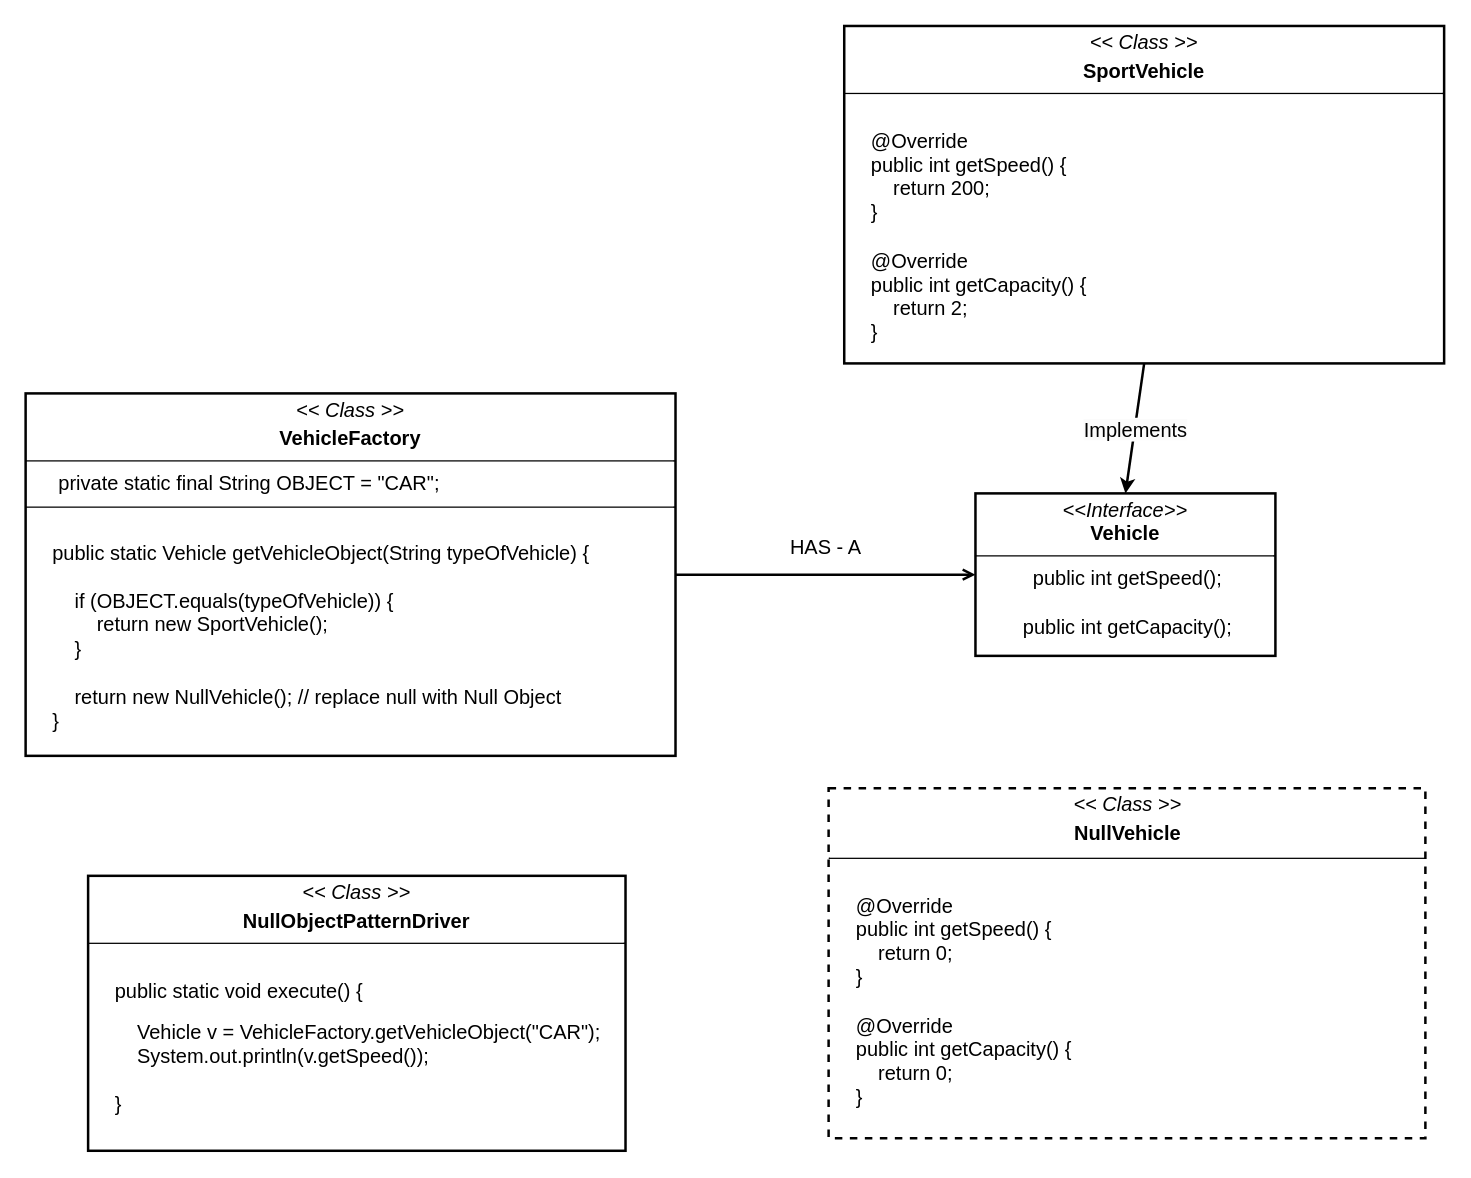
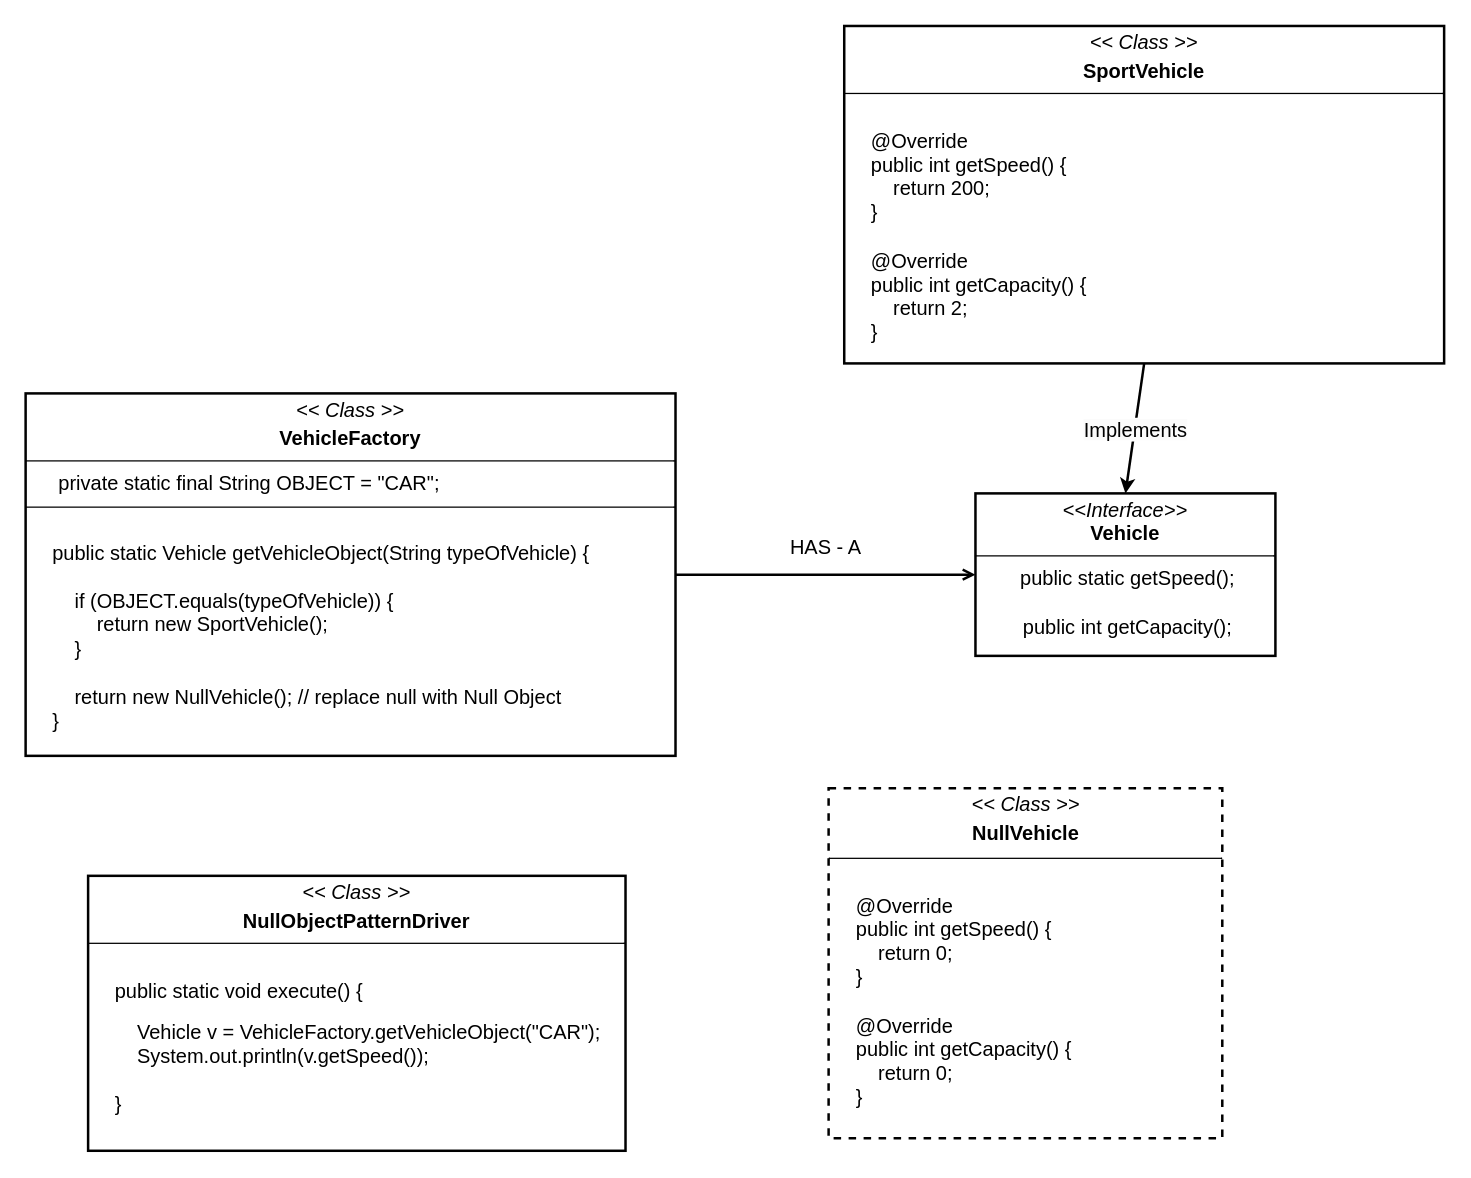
  <mxCell id="0" />
  <mxCell id="1" parent="0" />
  <mxCell id="2" style="edgeStyle=orthogonalEdgeStyle;rounded=0;orthogonalLoop=1;jettySize=auto;html=1;exitX=0.5;exitY=1;exitDx=0;exitDy=0;" edge="1" parent="1"><mxGeometry relative="1" as="geometry"><mxPoint x="415" y="540" as="sourcePoint" /><mxPoint x="415" y="540" as="targetPoint" /></mxGeometry></mxCell>
- <mxCell id="3" value="&lt;p style=&quot;margin: 4px 0px 0px; text-align: center;&quot;&gt;&lt;font style=&quot;&quot;&gt;&lt;i style=&quot;font-size: 16px;&quot;&gt;&amp;lt;&amp;lt;Interface&amp;gt;&amp;gt;&lt;/i&gt;&lt;br&gt;&lt;span style=&quot;font-size: 16px;&quot;&gt;&lt;b&gt;Vehicle&lt;/b&gt;&lt;/span&gt;&lt;/font&gt;&lt;/p&gt;&lt;hr size=&quot;1&quot; style=&quot;border-style: solid; font-size: 16px;&quot;&gt;&lt;p style=&quot;margin: 0px 0px 0px 4px; text-align: center; font-size: 16px;&quot;&gt;&lt;span style=&quot;background-color: transparent; color: light-dark(rgb(0, 0, 0), rgb(255, 255, 255));&quot;&gt;public int getSpeed();&lt;/span&gt;&lt;/p&gt;&lt;p style=&quot;margin: 0px 0px 0px 4px; text-align: center;&quot;&gt;&lt;span style=&quot;font-size: 16px;&quot;&gt;&lt;br&gt;&lt;/span&gt;&lt;/p&gt;&lt;p style=&quot;margin: 0px 0px 0px 4px; text-align: center;&quot;&gt;&lt;span style=&quot;font-size: 16px;&quot;&gt;public int getCapacity();&lt;/span&gt;&lt;/p&gt;" style="verticalAlign=top;align=left;overflow=fill;html=1;whiteSpace=wrap;strokeWidth=2;fillColor=none;" vertex="1" parent="1"><mxGeometry x="780" y="394" width="240" height="130" as="geometry" /></mxCell>
- <mxCell id="4" value="&lt;p style=&quot;margin: 4px 0px 0px; text-align: center; font-size: 16px;&quot;&gt;&lt;span style=&quot;background-color: initial;&quot;&gt;&lt;font style=&quot;font-size: 16px;&quot;&gt;&lt;i&gt;&amp;lt;&amp;lt; Class &amp;gt;&amp;gt;&lt;/i&gt;&lt;/font&gt;&lt;/span&gt;&lt;/p&gt;&lt;p style=&quot;margin: 4px 0px 0px; text-align: center;&quot;&gt;&lt;span style=&quot;font-size: 16px;&quot;&gt;&lt;b&gt;NullVehicle&lt;/b&gt;&lt;/span&gt;&lt;/p&gt;&lt;div style=&quot;height: 2px; font-size: 16px;&quot;&gt;&lt;br&gt;&lt;/div&gt;&lt;hr size=&quot;1&quot; style=&quot;border-style: solid; font-size: 16px;&quot;&gt;&lt;p style=&quot;margin: 0px 0px 0px 4px; font-size: 16px;&quot;&gt;&lt;font style=&quot;font-size: 16px;&quot;&gt;&lt;br&gt;&lt;/font&gt;&lt;/p&gt;&lt;p style=&quot;margin: 0px 0px 0px 4px;&quot;&gt;&lt;font style=&quot;font-size: 16px;&quot;&gt;&amp;nbsp; &amp;nbsp;&amp;nbsp;&lt;/font&gt;&lt;span style=&quot;background-color: transparent; font-size: 16px;&quot;&gt;@Override&lt;/span&gt;&lt;/p&gt;&lt;p style=&quot;margin: 0px 0px 0px 4px;&quot;&gt;&lt;span style=&quot;font-size: 16px;&quot;&gt;&amp;nbsp; &amp;nbsp; public int getSpeed() {&lt;/span&gt;&lt;/p&gt;&lt;p style=&quot;margin: 0px 0px 0px 4px;&quot;&gt;&lt;span style=&quot;font-size: 16px;&quot;&gt;&amp;nbsp; &amp;nbsp; &amp;nbsp; &amp;nbsp; return 0;&lt;/span&gt;&lt;/p&gt;&lt;p style=&quot;margin: 0px 0px 0px 4px;&quot;&gt;&lt;span style=&quot;font-size: 16px;&quot;&gt;&amp;nbsp; &amp;nbsp; }&lt;/span&gt;&lt;/p&gt;&lt;p style=&quot;margin: 0px 0px 0px 4px;&quot;&gt;&lt;span style=&quot;font-size: 16px;&quot;&gt;&lt;br&gt;&lt;/span&gt;&lt;/p&gt;&lt;p style=&quot;margin: 0px 0px 0px 4px;&quot;&gt;&lt;span style=&quot;font-size: 16px;&quot;&gt;&amp;nbsp; &amp;nbsp; @Override&lt;/span&gt;&lt;/p&gt;&lt;p style=&quot;margin: 0px 0px 0px 4px;&quot;&gt;&lt;span style=&quot;font-size: 16px;&quot;&gt;&amp;nbsp; &amp;nbsp; public int getCapacity() {&lt;/span&gt;&lt;/p&gt;&lt;p style=&quot;margin: 0px 0px 0px 4px;&quot;&gt;&lt;span style=&quot;font-size: 16px;&quot;&gt;&amp;nbsp; &amp;nbsp; &amp;nbsp; &amp;nbsp; return 0;&lt;/span&gt;&lt;/p&gt;&lt;p style=&quot;margin: 0px 0px 0px 4px;&quot;&gt;&lt;span style=&quot;font-size: 16px;&quot;&gt;&amp;nbsp; &amp;nbsp; }&lt;/span&gt;&lt;/p&gt;" style="verticalAlign=top;align=left;overflow=fill;html=1;whiteSpace=wrap;strokeWidth=2;fillColor=none;dashed=1;" vertex="1" parent="1"><mxGeometry x="662.5" y="630" width="477.5" height="280" as="geometry" /></mxCell>
+ <mxCell id="3" value="&lt;p style=&quot;margin: 4px 0px 0px; text-align: center;&quot;&gt;&lt;font style=&quot;&quot;&gt;&lt;i style=&quot;font-size: 16px;&quot;&gt;&amp;lt;&amp;lt;Interface&amp;gt;&amp;gt;&lt;/i&gt;&lt;br&gt;&lt;span style=&quot;font-size: 16px;&quot;&gt;&lt;b&gt;Vehicle&lt;/b&gt;&lt;/span&gt;&lt;/font&gt;&lt;/p&gt;&lt;hr size=&quot;1&quot; style=&quot;border-style: solid; font-size: 16px;&quot;&gt;&lt;p style=&quot;margin: 0px 0px 0px 4px; text-align: center; font-size: 16px;&quot;&gt;&lt;span style=&quot;background-color: transparent; color: light-dark(rgb(0, 0, 0), rgb(255, 255, 255));&quot;&gt;public static getSpeed();&lt;/span&gt;&lt;/p&gt;&lt;p style=&quot;margin: 0px 0px 0px 4px; text-align: center;&quot;&gt;&lt;span style=&quot;font-size: 16px;&quot;&gt;&lt;br&gt;&lt;/span&gt;&lt;/p&gt;&lt;p style=&quot;margin: 0px 0px 0px 4px; text-align: center;&quot;&gt;&lt;span style=&quot;font-size: 16px;&quot;&gt;public int getCapacity();&lt;/span&gt;&lt;/p&gt;" style="verticalAlign=top;align=left;overflow=fill;html=1;whiteSpace=wrap;strokeWidth=2;fillColor=none;" vertex="1" parent="1"><mxGeometry x="780" y="394" width="240" height="130" as="geometry" /></mxCell>
+ <mxCell id="4" value="&lt;p style=&quot;margin: 4px 0px 0px; text-align: center; font-size: 16px;&quot;&gt;&lt;span style=&quot;background-color: initial;&quot;&gt;&lt;font style=&quot;font-size: 16px;&quot;&gt;&lt;i&gt;&amp;lt;&amp;lt; Class &amp;gt;&amp;gt;&lt;/i&gt;&lt;/font&gt;&lt;/span&gt;&lt;/p&gt;&lt;p style=&quot;margin: 4px 0px 0px; text-align: center;&quot;&gt;&lt;span style=&quot;font-size: 16px;&quot;&gt;&lt;b&gt;NullVehicle&lt;/b&gt;&lt;/span&gt;&lt;/p&gt;&lt;div style=&quot;height: 2px; font-size: 16px;&quot;&gt;&lt;br&gt;&lt;/div&gt;&lt;hr size=&quot;1&quot; style=&quot;border-style: solid; font-size: 16px;&quot;&gt;&lt;p style=&quot;margin: 0px 0px 0px 4px; font-size: 16px;&quot;&gt;&lt;font style=&quot;font-size: 16px;&quot;&gt;&lt;br&gt;&lt;/font&gt;&lt;/p&gt;&lt;p style=&quot;margin: 0px 0px 0px 4px;&quot;&gt;&lt;font style=&quot;font-size: 16px;&quot;&gt;&amp;nbsp; &amp;nbsp;&amp;nbsp;&lt;/font&gt;&lt;span style=&quot;background-color: transparent; font-size: 16px;&quot;&gt;@Override&lt;/span&gt;&lt;/p&gt;&lt;p style=&quot;margin: 0px 0px 0px 4px;&quot;&gt;&lt;span style=&quot;font-size: 16px;&quot;&gt;&amp;nbsp; &amp;nbsp; public int getSpeed() {&lt;/span&gt;&lt;/p&gt;&lt;p style=&quot;margin: 0px 0px 0px 4px;&quot;&gt;&lt;span style=&quot;font-size: 16px;&quot;&gt;&amp;nbsp; &amp;nbsp; &amp;nbsp; &amp;nbsp; return 0;&lt;/span&gt;&lt;/p&gt;&lt;p style=&quot;margin: 0px 0px 0px 4px;&quot;&gt;&lt;span style=&quot;font-size: 16px;&quot;&gt;&amp;nbsp; &amp;nbsp; }&lt;/span&gt;&lt;/p&gt;&lt;p style=&quot;margin: 0px 0px 0px 4px;&quot;&gt;&lt;span style=&quot;font-size: 16px;&quot;&gt;&lt;br&gt;&lt;/span&gt;&lt;/p&gt;&lt;p style=&quot;margin: 0px 0px 0px 4px;&quot;&gt;&lt;span style=&quot;font-size: 16px;&quot;&gt;&amp;nbsp; &amp;nbsp; @Override&lt;/span&gt;&lt;/p&gt;&lt;p style=&quot;margin: 0px 0px 0px 4px;&quot;&gt;&lt;span style=&quot;font-size: 16px;&quot;&gt;&amp;nbsp; &amp;nbsp; public int getCapacity() {&lt;/span&gt;&lt;/p&gt;&lt;p style=&quot;margin: 0px 0px 0px 4px;&quot;&gt;&lt;span style=&quot;font-size: 16px;&quot;&gt;&amp;nbsp; &amp;nbsp; &amp;nbsp; &amp;nbsp; return 0;&lt;/span&gt;&lt;/p&gt;&lt;p style=&quot;margin: 0px 0px 0px 4px;&quot;&gt;&lt;span style=&quot;font-size: 16px;&quot;&gt;&amp;nbsp; &amp;nbsp; }&lt;/span&gt;&lt;/p&gt;" style="verticalAlign=top;align=left;overflow=fill;html=1;whiteSpace=wrap;strokeWidth=2;fillColor=none;dashed=1;" vertex="1" parent="1"><mxGeometry x="662.5" y="630" width="315" height="280" as="geometry" /></mxCell>
  <mxCell id="5" value="&lt;p style=&quot;margin: 4px 0px 0px; text-align: center; font-size: 16px;&quot;&gt;&lt;span style=&quot;background-color: initial;&quot;&gt;&lt;font style=&quot;font-size: 16px;&quot;&gt;&lt;i style=&quot;&quot;&gt;&amp;lt;&amp;lt; Class &amp;gt;&amp;gt;&lt;/i&gt;&lt;/font&gt;&lt;/span&gt;&lt;/p&gt;&lt;p style=&quot;margin: 4px 0px 0px; text-align: center;&quot;&gt;&lt;span style=&quot;font-size: 16px;&quot;&gt;&lt;b&gt;SportVehicle&lt;/b&gt;&lt;/span&gt;&lt;/p&gt;&lt;hr size=&quot;1&quot; style=&quot;border-style: solid; font-size: 16px;&quot;&gt;&lt;p style=&quot;margin: 0px 0px 0px 4px; font-size: 16px;&quot;&gt;&lt;font style=&quot;font-size: 16px;&quot;&gt;&lt;br&gt;&lt;/font&gt;&lt;/p&gt;&lt;p style=&quot;margin: 0px 0px 0px 4px;&quot;&gt;&lt;font style=&quot;font-size: 16px;&quot;&gt;&lt;font style=&quot;font-size: 16px;&quot;&gt;&amp;nbsp; &amp;nbsp;&amp;nbsp;&lt;/font&gt;&lt;/font&gt;&lt;span style=&quot;background-color: transparent; font-size: 16px;&quot;&gt;@Override&lt;/span&gt;&lt;/p&gt;&lt;p style=&quot;margin: 0px 0px 0px 4px;&quot;&gt;&lt;span style=&quot;font-size: 16px;&quot;&gt;&amp;nbsp; &amp;nbsp; public int getSpeed() {&lt;/span&gt;&lt;/p&gt;&lt;p style=&quot;margin: 0px 0px 0px 4px;&quot;&gt;&lt;span style=&quot;font-size: 16px;&quot;&gt;&amp;nbsp; &amp;nbsp; &amp;nbsp; &amp;nbsp; return 200;&lt;/span&gt;&lt;/p&gt;&lt;p style=&quot;margin: 0px 0px 0px 4px;&quot;&gt;&lt;span style=&quot;font-size: 16px;&quot;&gt;&amp;nbsp; &amp;nbsp; }&lt;/span&gt;&lt;/p&gt;&lt;p style=&quot;margin: 0px 0px 0px 4px;&quot;&gt;&lt;span style=&quot;font-size: 16px;&quot;&gt;&lt;br&gt;&lt;/span&gt;&lt;/p&gt;&lt;p style=&quot;margin: 0px 0px 0px 4px;&quot;&gt;&lt;span style=&quot;font-size: 16px;&quot;&gt;&amp;nbsp; &amp;nbsp; @Override&lt;/span&gt;&lt;/p&gt;&lt;p style=&quot;margin: 0px 0px 0px 4px;&quot;&gt;&lt;span style=&quot;font-size: 16px;&quot;&gt;&amp;nbsp; &amp;nbsp; public int getCapacity() {&lt;/span&gt;&lt;/p&gt;&lt;p style=&quot;margin: 0px 0px 0px 4px;&quot;&gt;&lt;span style=&quot;font-size: 16px;&quot;&gt;&amp;nbsp; &amp;nbsp; &amp;nbsp; &amp;nbsp; return 2;&lt;/span&gt;&lt;/p&gt;&lt;p style=&quot;margin: 0px 0px 0px 4px;&quot;&gt;&lt;span style=&quot;font-size: 16px;&quot;&gt;&amp;nbsp; &amp;nbsp; }&lt;/span&gt;&lt;/p&gt;" style="verticalAlign=top;align=left;overflow=fill;html=1;whiteSpace=wrap;strokeWidth=2;fillColor=none;" vertex="1" parent="1"><mxGeometry x="675" y="20" width="480" height="270" as="geometry" /></mxCell>
  <mxCell id="6" value="" style="endArrow=classic;html=1;rounded=0;strokeWidth=2;exitX=0.5;exitY=1;exitDx=0;exitDy=0;entryX=0.5;entryY=0;entryDx=0;entryDy=0;" edge="1" parent="1" source="5" target="3"><mxGeometry relative="1" as="geometry"><mxPoint x="1500" y="120" as="sourcePoint" /><mxPoint x="1360" y="220" as="targetPoint" /></mxGeometry></mxCell>
  <mxCell id="7" value="&lt;span style=&quot;font-size: 16px; background-color: rgb(251, 251, 251);&quot;&gt;Implements&lt;/span&gt;" style="edgeLabel;resizable=0;html=1;;align=center;verticalAlign=middle;" connectable="0" vertex="1" parent="6"><mxGeometry relative="1" as="geometry" /></mxCell>
  <mxCell id="8" value="&lt;p style=&quot;margin: 4px 0px 0px; text-align: center; font-size: 16px;&quot;&gt;&lt;span style=&quot;background-color: initial;&quot;&gt;&lt;font style=&quot;font-size: 16px;&quot;&gt;&lt;i&gt;&amp;lt;&amp;lt; Class &amp;gt;&amp;gt;&lt;/i&gt;&lt;/font&gt;&lt;/span&gt;&lt;/p&gt;&lt;p style=&quot;margin: 4px 0px 0px; text-align: center;&quot;&gt;&lt;span style=&quot;font-size: 16px;&quot;&gt;&lt;b&gt;NullObjectPatternDriver&lt;/b&gt;&lt;/span&gt;&lt;/p&gt;&lt;hr size=&quot;1&quot; style=&quot;border-style: solid; font-size: 16px;&quot;&gt;&lt;p style=&quot;margin: 0px 0px 0px 4px; font-size: 16px;&quot;&gt;&lt;font style=&quot;font-size: 16px;&quot;&gt;&lt;br&gt;&lt;/font&gt;&lt;/p&gt;&lt;p style=&quot;margin: 0px 0px 0px 4px;&quot;&gt;&lt;font style=&quot;font-size: 16px;&quot;&gt;&amp;nbsp; &amp;nbsp;&amp;nbsp;&lt;/font&gt;&lt;span style=&quot;background-color: initial; font-size: 16px;&quot;&gt;public static void execute() {&lt;/span&gt;&lt;/p&gt;&lt;p style=&quot;margin: 0px 0px 0px 4px;&quot;&gt;&lt;br&gt;&lt;/p&gt;&lt;p style=&quot;margin: 0px 0px 0px 4px;&quot;&gt;&lt;span style=&quot;font-size: 16px;&quot;&gt;&amp;nbsp; &amp;nbsp; &amp;nbsp; &amp;nbsp; Vehicle v = VehicleFactory.getVehicleObject(&quot;CAR&quot;);&lt;/span&gt;&lt;/p&gt;&lt;p style=&quot;margin: 0px 0px 0px 4px;&quot;&gt;&lt;span style=&quot;font-size: 16px;&quot;&gt;&amp;nbsp; &amp;nbsp; &amp;nbsp; &amp;nbsp; System.out.println(v.getSpeed());&lt;/span&gt;&lt;/p&gt;&lt;p style=&quot;margin: 0px 0px 0px 4px;&quot;&gt;&lt;span style=&quot;font-size: 16px;&quot;&gt;&amp;nbsp;&amp;nbsp;&lt;/span&gt;&lt;/p&gt;&lt;p style=&quot;margin: 0px 0px 0px 4px;&quot;&gt;&lt;span style=&quot;font-size: 16px; background-color: transparent; color: light-dark(rgb(0, 0, 0), rgb(255, 255, 255));&quot;&gt;&amp;nbsp; &amp;nbsp; }&lt;/span&gt;&lt;/p&gt;" style="verticalAlign=top;align=left;overflow=fill;html=1;whiteSpace=wrap;strokeWidth=2;fillColor=none;" vertex="1" parent="1"><mxGeometry x="70" y="700" width="430" height="220" as="geometry" /></mxCell>
  <mxCell id="9" value="&lt;font style=&quot;font-size: 16px;&quot;&gt;HAS - A&lt;/font&gt;" style="html=1;verticalAlign=bottom;labelBackgroundColor=none;endArrow=open;endFill=0;rounded=0;strokeWidth=2;exitX=1;exitY=0.5;exitDx=0;exitDy=0;entryX=0;entryY=0.5;entryDx=0;entryDy=0;" edge="1" parent="1" source="10" target="3"><mxGeometry y="10" width="160" relative="1" as="geometry"><mxPoint x="590" y="500" as="sourcePoint" /><mxPoint x="750" y="500" as="targetPoint" /><mxPoint as="offset" /></mxGeometry></mxCell>
  <mxCell id="10" value="&lt;p style=&quot;margin: 4px 0px 0px; text-align: center; font-size: 16px;&quot;&gt;&lt;font face=&quot;Helvetica&quot; style=&quot;font-size: 16px;&quot;&gt;&lt;i&gt;&amp;lt;&amp;lt; Class &amp;gt;&amp;gt;&lt;/i&gt;&lt;/font&gt;&lt;/p&gt;&lt;p style=&quot;margin: 4px 0px 0px; text-align: center;&quot;&gt;&lt;span style=&quot;font-size: 16px;&quot;&gt;&lt;b&gt;VehicleFactory&lt;/b&gt;&lt;/span&gt;&lt;/p&gt;&lt;hr size=&quot;1&quot; style=&quot;border-style: solid; font-size: 16px;&quot;&gt;&lt;font face=&quot;Helvetica&quot; style=&quot;font-size: 16px;&quot;&gt;&amp;nbsp; &amp;nbsp; &amp;nbsp;&lt;/font&gt;&lt;span style=&quot;font-size: 16px;&quot;&gt;&amp;nbsp;private static final String OBJECT = &quot;CAR&quot;;&lt;/span&gt;&lt;div style=&quot;height: 2px;&quot;&gt;&lt;hr style=&quot;font-size: 16px; border-style: solid;&quot; size=&quot;1&quot;&gt;&lt;p style=&quot;font-size: 16px; margin: 0px 0px 0px 4px;&quot;&gt;&lt;br&gt;&lt;/p&gt;&lt;p style=&quot;margin: 0px 0px 0px 4px;&quot;&gt;&lt;font style=&quot;font-size: 16px;&quot;&gt;&amp;nbsp; &amp;nbsp;&amp;nbsp;&lt;/font&gt;&lt;span style=&quot;background-color: transparent; font-size: 16px;&quot;&gt;public static Vehicle getVehicleObject(String typeOfVehicle) {&lt;/span&gt;&lt;/p&gt;&lt;p style=&quot;margin: 0px 0px 0px 4px;&quot;&gt;&lt;span style=&quot;font-size: 16px;&quot;&gt;&amp;nbsp; &amp;nbsp; &amp;nbsp; &amp;nbsp;&amp;nbsp;&lt;/span&gt;&lt;/p&gt;&lt;p style=&quot;margin: 0px 0px 0px 4px;&quot;&gt;&lt;span style=&quot;font-size: 16px;&quot;&gt;&lt;span style=&quot;white-space: pre;&quot;&gt;&#09;&lt;/span&gt;if (OBJECT.equals(typeOfVehicle)) {&lt;/span&gt;&lt;/p&gt;&lt;p style=&quot;margin: 0px 0px 0px 4px;&quot;&gt;&lt;span style=&quot;font-size: 16px;&quot;&gt;&amp;nbsp; &amp;nbsp; &amp;nbsp; &amp;nbsp; &amp;nbsp; &amp;nbsp; return new SportVehicle();&lt;/span&gt;&lt;/p&gt;&lt;p style=&quot;margin: 0px 0px 0px 4px;&quot;&gt;&lt;span style=&quot;font-size: 16px;&quot;&gt;&amp;nbsp; &amp;nbsp; &amp;nbsp; &amp;nbsp; }&lt;/span&gt;&lt;/p&gt;&lt;p style=&quot;margin: 0px 0px 0px 4px;&quot;&gt;&lt;span style=&quot;font-size: 16px;&quot;&gt;&lt;br&gt;&lt;/span&gt;&lt;/p&gt;&lt;p style=&quot;margin: 0px 0px 0px 4px;&quot;&gt;&lt;span style=&quot;font-size: 16px;&quot;&gt;&amp;nbsp; &amp;nbsp; &amp;nbsp; &amp;nbsp; return new NullVehicle(); // replace null with Null Object&lt;/span&gt;&lt;/p&gt;&lt;p style=&quot;margin: 0px 0px 0px 4px;&quot;&gt;&lt;span style=&quot;font-size: 16px;&quot;&gt;&amp;nbsp; &amp;nbsp; }&lt;/span&gt;&lt;/p&gt;&lt;/div&gt;" style="verticalAlign=top;align=left;overflow=fill;html=1;whiteSpace=wrap;strokeWidth=2;fillColor=none;" vertex="1" parent="1"><mxGeometry x="20" y="314" width="520" height="290" as="geometry" /></mxCell>
